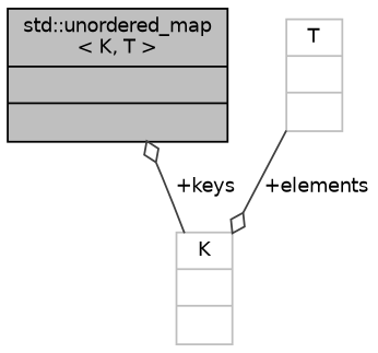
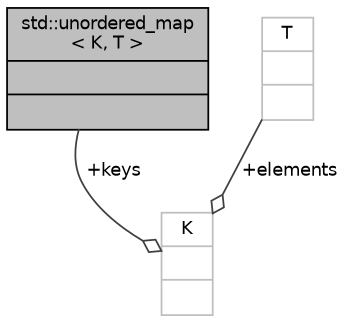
  digraph {
    node [color=grey75 fillcolor=white fontname=Helvetica fontsize=10 shape=record style=filled]
    edge [arrowhead=odiamond color=grey25 fontname=Helvetica fontsize=10 labelfontname=Helvetica labelfontsize=10 style=solid]
    n1 [color=black fillcolor=grey75 fontcolor=black height=0.2 label="{std::unordered_map\l\< K, T \>\n||}" width=0.4]
    n2 [height=0.2 label="{K\n||}" width=0.4]
    n3 [height=0.2 label="{T\n||}" width=0.4]
-   n2 -> n1 [label=" +keys"]
+   n1 -> n2 [label=" +keys"]
    n3 -> n2 [label=" +elements"]
  }
